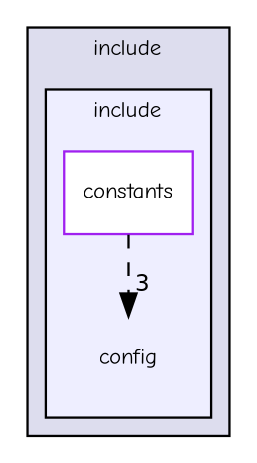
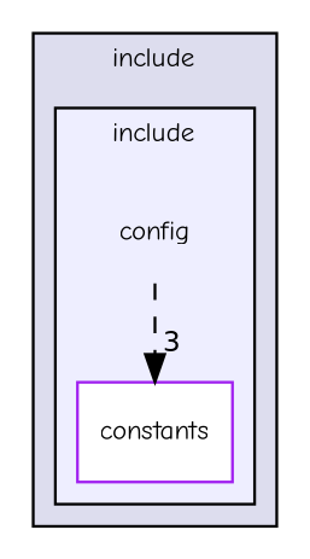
  digraph {
    compound=true
    fontname="Comic Neue"
    node [fontname="Comic Neue" fontsize=10]
    n1 [label=config shape=plaintext color=red]
    n2 [fillcolor=white label=constants shape=box style=filled color=purple]
    subgraph cluster_1 {
      bgcolor="#ddddee"
      fontsize=10
      label=include
      pencolor=black
      subgraph cluster_2 {
        bgcolor="#eeeeff"
        fontsize=10
        pencolor=black
        n1
        n2
      }
    }
-   n2 -> n1 [headlabel=3 labeldistance=1.5 labelfontname=Helvetica labelfontsize=10 color=black style=dashed arrowhead=normal fontname="Comic Neue"]
+   n1 -> n2 [headlabel=3 labeldistance=1.5 labelfontname=Helvetica labelfontsize=10 color=black style=dashed arrowhead=normal fontname="Comic Neue"]
  }
